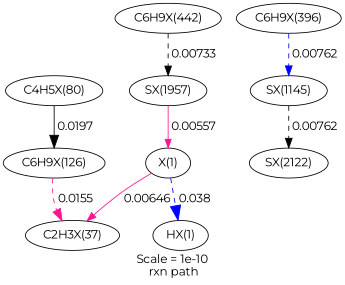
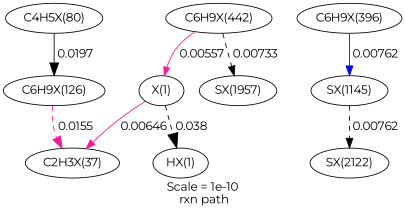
  digraph {
    fontname=Montserrat
    label="Scale = 1e-10\l rxn path"
    node [fontname=Montserrat]
    edge [arrowsize=1.16 color=deeppink fontname=Montserrat style=dashed]
    n1 [label="X(1)"]
    n2 [label="HX(1)"]
    n3 [label="C2H3X(37)"]
    n4 [label="C6H9X(126)"]
    n5 [label="SX(1957)"]
    n6 [label="C4H5X(80)"]
    n7 [label="C6H9X(396)"]
    n8 [label="SX(1145)"]
    n9 [label="SX(2122)"]
    n10 [label="C6H9X(442)"]
-   n1 -> n2 [arrowsize=1.77 color=blue label=" 0.038"]
+   n1 -> n2 [arrowsize=1.77 color=black label=" 0.038"]
    n1 -> n3 [arrowsize=1.1 label=" 0.00646" style=solid]
    n4 -> n3 [arrowsize=1.43 label=" 0.0155"]
-   n5 -> n1 [arrowsize=1.04 label=" 0.00557" style=solid]
+   n10 -> n1 [arrowsize=1.04 label=" 0.00557" style=solid]
    n6 -> n4 [arrowsize=1.52 color=black label=" 0.0197" style=solid]
-   n7 -> n8 [color=blue label=" 0.00762"]
+   n7 -> n8 [color=blue label=" 0.00762" style=solid]
    n8 -> n9 [color=black label=" 0.00762"]
    n10 -> n5 [arrowsize=1.14 color=black label=" 0.00733"]
  }
